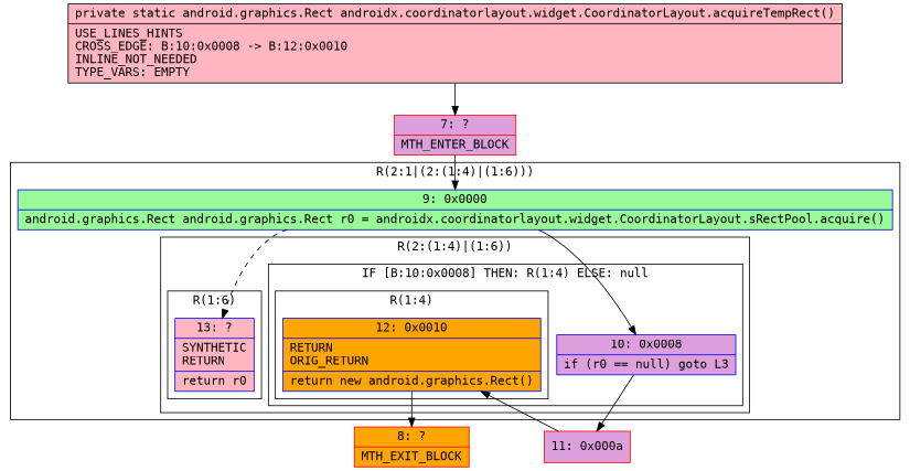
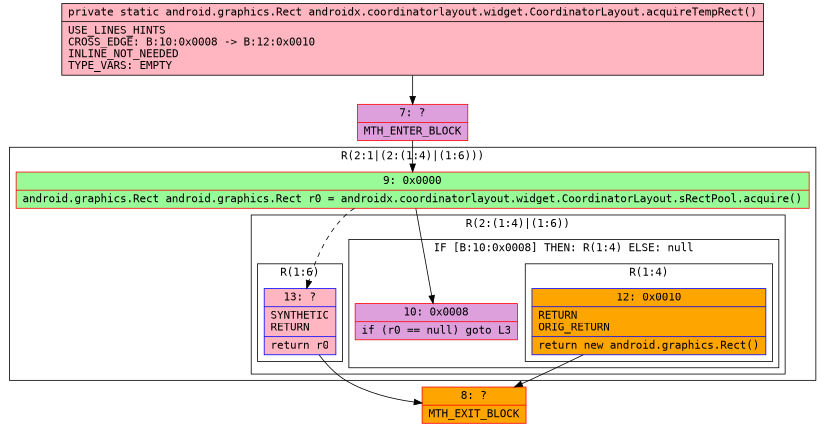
  digraph {
    fontname="DejaVu Sans Mono"
    node [color=blue fillcolor=plum fontname="DejaVu Sans Mono" shape=record style=filled]
    edge [fontname="DejaVu Sans Mono"]
    n1 [fillcolor=orange label="{12\:\ 0x0010|RETURN\lORIG_RETURN\l|return new android.graphics.Rect()\l}"]
-   n2 [label="{10\:\ 0x0008|if (r0 == null) goto L3\l}"]
+   n2 [color=red label="{10\:\ 0x0008|if (r0 == null) goto L3\l}"]
    n3 [fillcolor=lightpink label="{13\:\ ?|SYNTHETIC\lRETURN\l|return r0\l}"]
-   n4 [fillcolor=palegreen label="{9\:\ 0x0000|android.graphics.Rect android.graphics.Rect r0 = androidx.coordinatorlayout.widget.CoordinatorLayout.sRectPool.acquire()\l}"]
+   n4 [color=red fillcolor=palegreen label="{9\:\ 0x0000|android.graphics.Rect android.graphics.Rect r0 = androidx.coordinatorlayout.widget.CoordinatorLayout.sRectPool.acquire()\l}"]
    n5 [color=red fillcolor=orange label="{8\:\ ?|MTH_EXIT_BLOCK\l}"]
-   n6 [color=red label="{11\:\ 0x000a}"]
    n7 [color=red label="{7\:\ ?|MTH_ENTER_BLOCK\l}"]
    n8 [fillcolor=lightpink label="{private static android.graphics.Rect androidx.coordinatorlayout.widget.CoordinatorLayout.acquireTempRect()  | USE_LINES_HINTS\lCROSS_EDGE: B:10:0x0008 \-\> B:12:0x0010\lINLINE_NOT_NEEDED\lTYPE_VARS: EMPTY\l}" color=""]
    subgraph cluster_1 {
      label="R(2:1|(2:(1:4)|(1:6)))"
      n4
      subgraph cluster_2 {
        label="R(2:(1:4)|(1:6))"
        subgraph cluster_3 {
          label="IF [B:10:0x0008] THEN: R(1:4) ELSE: null"
          n2
          subgraph cluster_4 {
            label="R(1:4)"
            n1
          }
        }
        subgraph cluster_5 {
          label="R(1:6)"
          n3
        }
      }
    }
    n1 -> n5
-   n2 -> n6
+   n3 -> n5
    n4 -> n2
    n4 -> n3 [style=dashed]
-   n6 -> n1
    n7 -> n4
    n8 -> n7
  }
